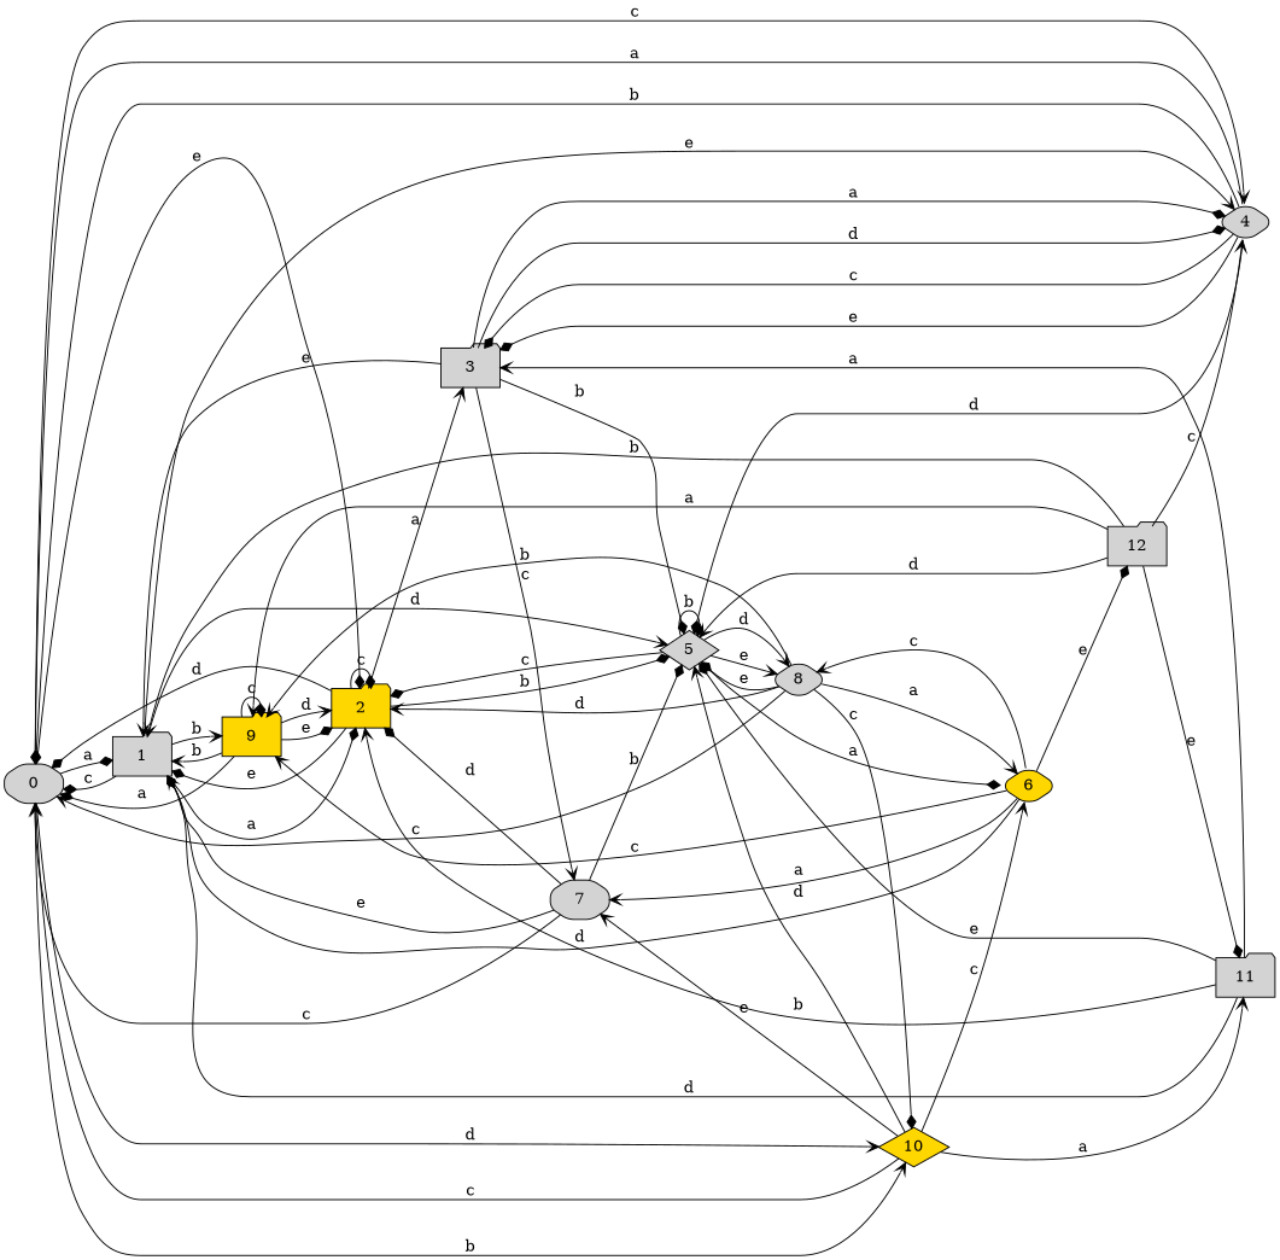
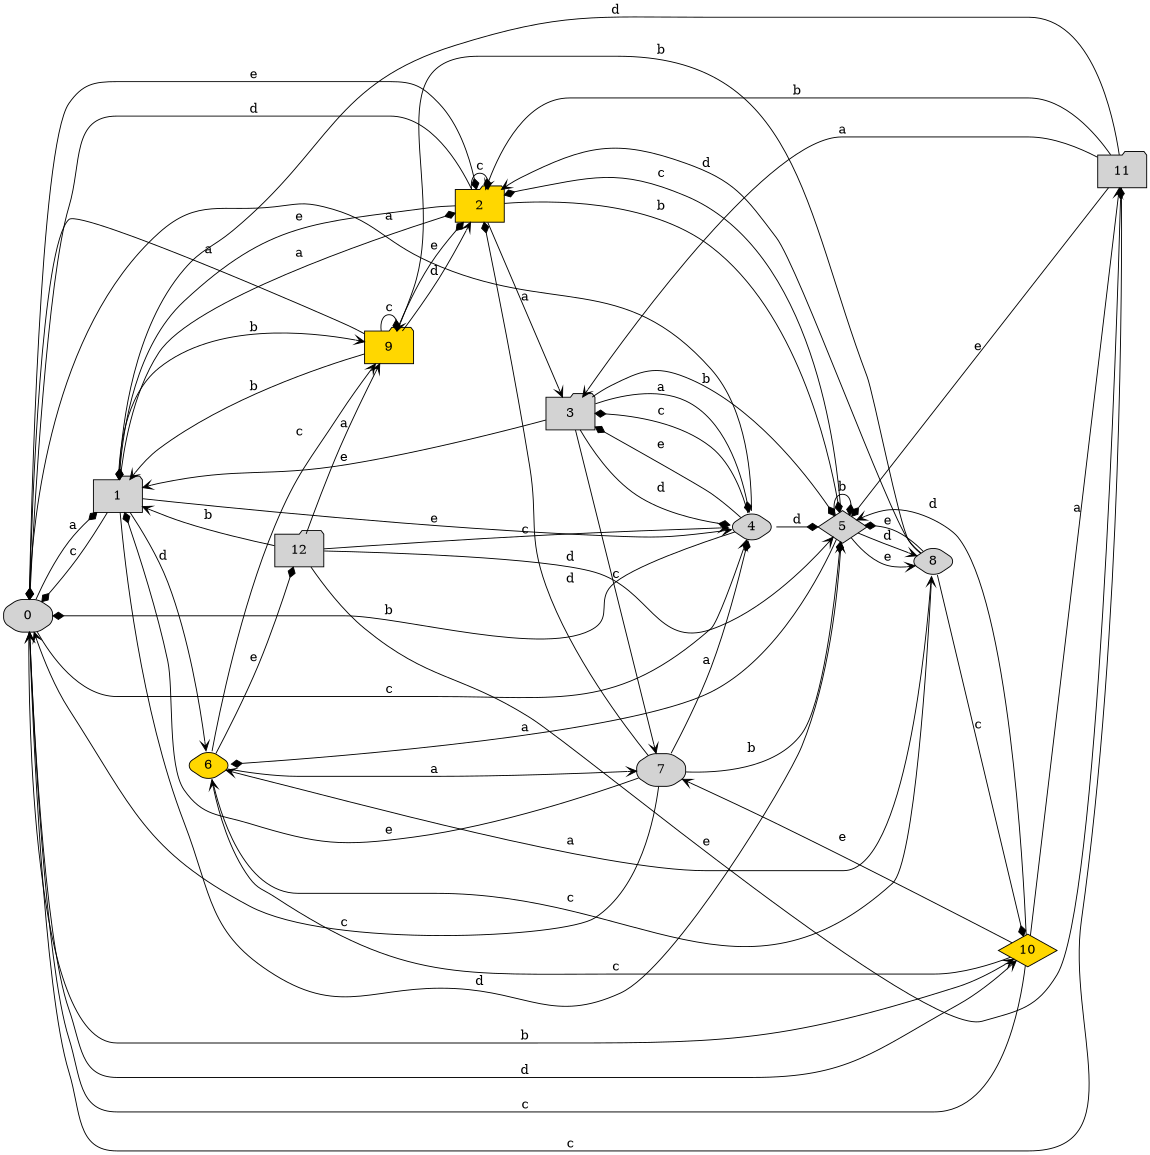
  digraph {
    rankdir=LR
    node [color=black fillcolor=lightgrey shape=folder style="rounded,filled"]
    edge [arrowhead=vee]
    n1 [label=0 shape=octagon]
    n2 [label=1]
    n3 [fillcolor=gold label=2]
    n4 [label=4 shape=diamond]
    n5 [fillcolor=gold label=10 shape=diamond style=filled]
    n6 [label=5 shape=diamond style=filled]
    n7 [fillcolor=gold label=9 style=filled]
    n8 [label=3]
    n9 [label=7 shape=octagon]
    n10 [fillcolor=gold label=6 shape=diamond]
    n11 [label=11]
    n12 [label=8 shape=diamond]
    n13 [label=12]
    n1 -> n2 [arrowhead=diamond label=a]
    n1 -> n3 [arrowhead=diamond label=e]
    n1 -> n4 [label=c]
    n1 -> n5 [label=b]
    n1 -> n5 [label=d]
    n2 -> n1 [arrowhead=diamond label=c]
    n2 -> n3 [arrowhead=diamond label=a]
    n2 -> n4 [label=e]
    n2 -> n6 [label=d]
    n2 -> n7 [label=b]
    n3 -> n1 [arrowhead=diamond label=d]
    n3 -> n2 [arrowhead=diamond label=e]
    n3 -> n3 [arrowhead=diamond label=c]
    n3 -> n6 [arrowhead=diamond label=b]
    n3 -> n8 [label=a]
    n4 -> n1 [arrowhead=diamond label=a]
    n4 -> n1 [arrowhead=diamond label=b]
    n4 -> n6 [arrowhead=diamond label=d]
    n4 -> n8 [arrowhead=diamond label=c]
    n4 -> n8 [arrowhead=diamond label=e]
    n5 -> n1 [label=c]
    n5 -> n6 [label=d]
    n5 -> n9 [label=e]
    n5 -> n10 [label=c]
    n5 -> n11 [label=a]
    n6 -> n3 [arrowhead=diamond label=c]
    n6 -> n6 [arrowhead=diamond label=b]
    n6 -> n10 [arrowhead=diamond label=a]
    n6 -> n12 [label=d]
    n6 -> n12 [label=e]
    n7 -> n1 [arrowhead=diamond label=a]
    n7 -> n2 [label=b]
    n7 -> n3 [label=d]
    n7 -> n3 [arrowhead=diamond label=e]
    n7 -> n7 [arrowhead=diamond label=c]
    n8 -> n2 [label=e]
    n8 -> n4 [arrowhead=diamond label=a]
    n8 -> n4 [arrowhead=diamond label=d]
    n8 -> n6 [arrowhead=diamond label=b]
    n8 -> n9 [label=c]
    n9 -> n1 [label=c]
    n9 -> n2 [arrowhead=diamond label=e]
    n9 -> n3 [arrowhead=diamond label=d]
+   n9 -> n4 [arrowhead=diamond label=a]
    n9 -> n6 [arrowhead=diamond label=b]
-   n10 -> n2 [label=d]
+   n2 -> n10 [label=d]
    n10 -> n7 [label=c]
    n10 -> n9 [label=a]
    n10 -> n12 [label=c]
    n10 -> n13 [arrowhead=diamond label=e]
-   n12 -> n1 [label=c]
+   n11 -> n1 [label=c]
    n11 -> n2 [arrowhead=diamond label=d]
    n11 -> n3 [label=b]
    n11 -> n6 [arrowhead=diamond label=e]
    n11 -> n8 [label=a]
    n12 -> n3 [label=d]
    n12 -> n5 [arrowhead=diamond label=c]
    n12 -> n6 [arrowhead=diamond label=e]
    n12 -> n7 [label=b]
    n12 -> n10 [label=a]
    n13 -> n2 [label=b]
    n13 -> n4 [label=c]
    n13 -> n6 [label=d]
    n13 -> n7 [label=a]
    n13 -> n11 [arrowhead=diamond label=e]
  }
